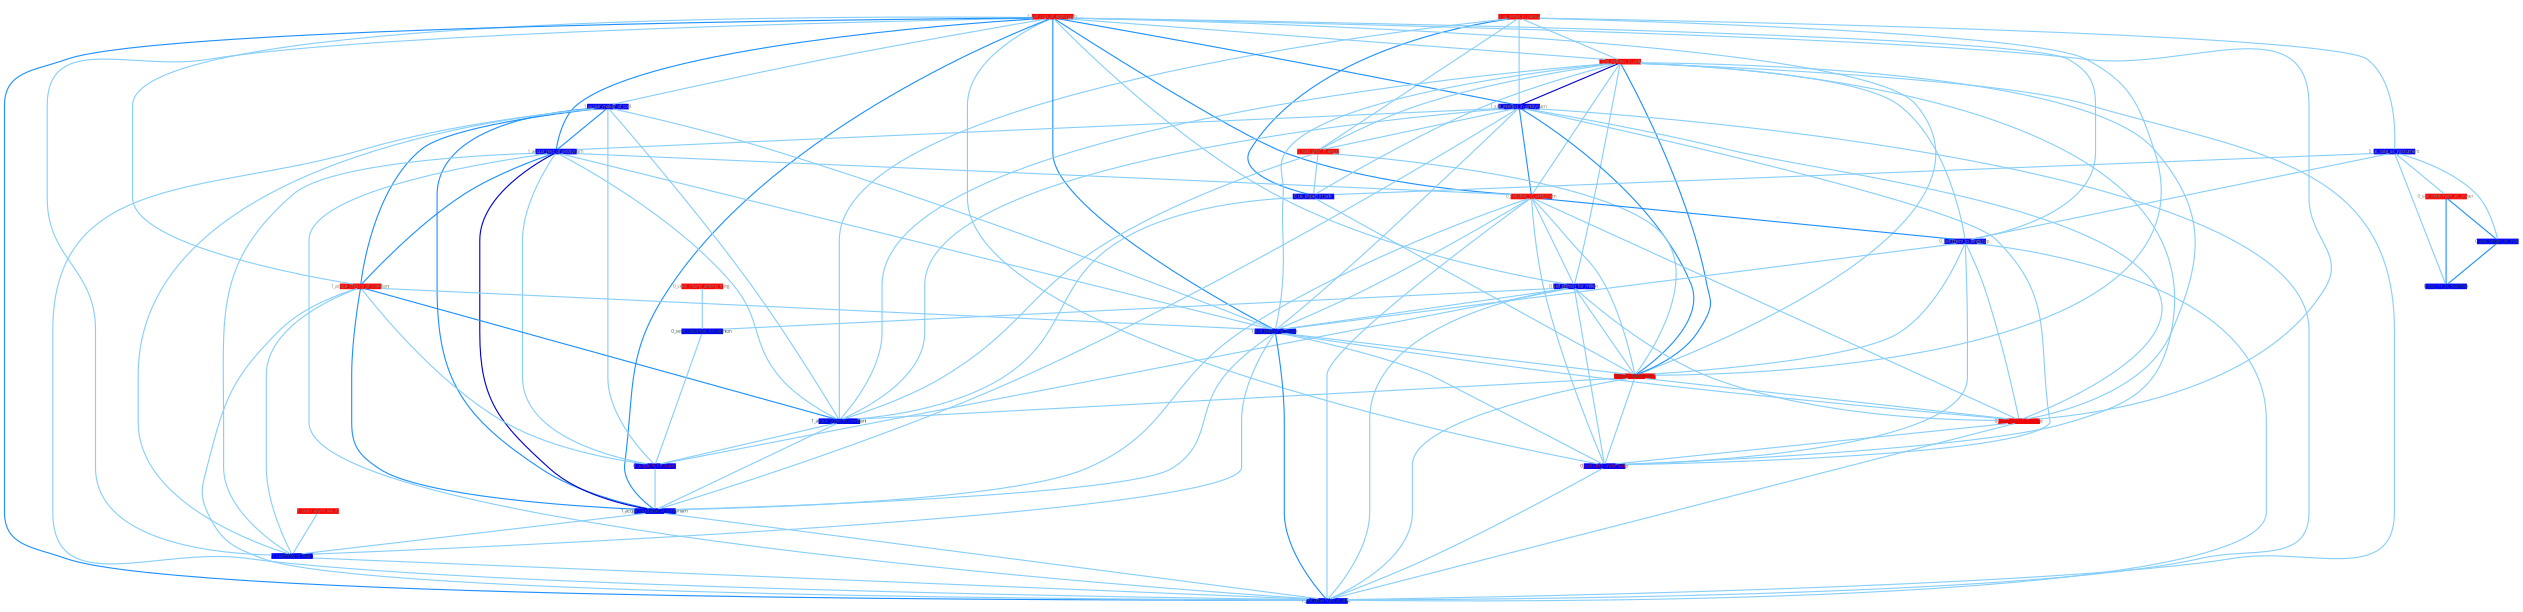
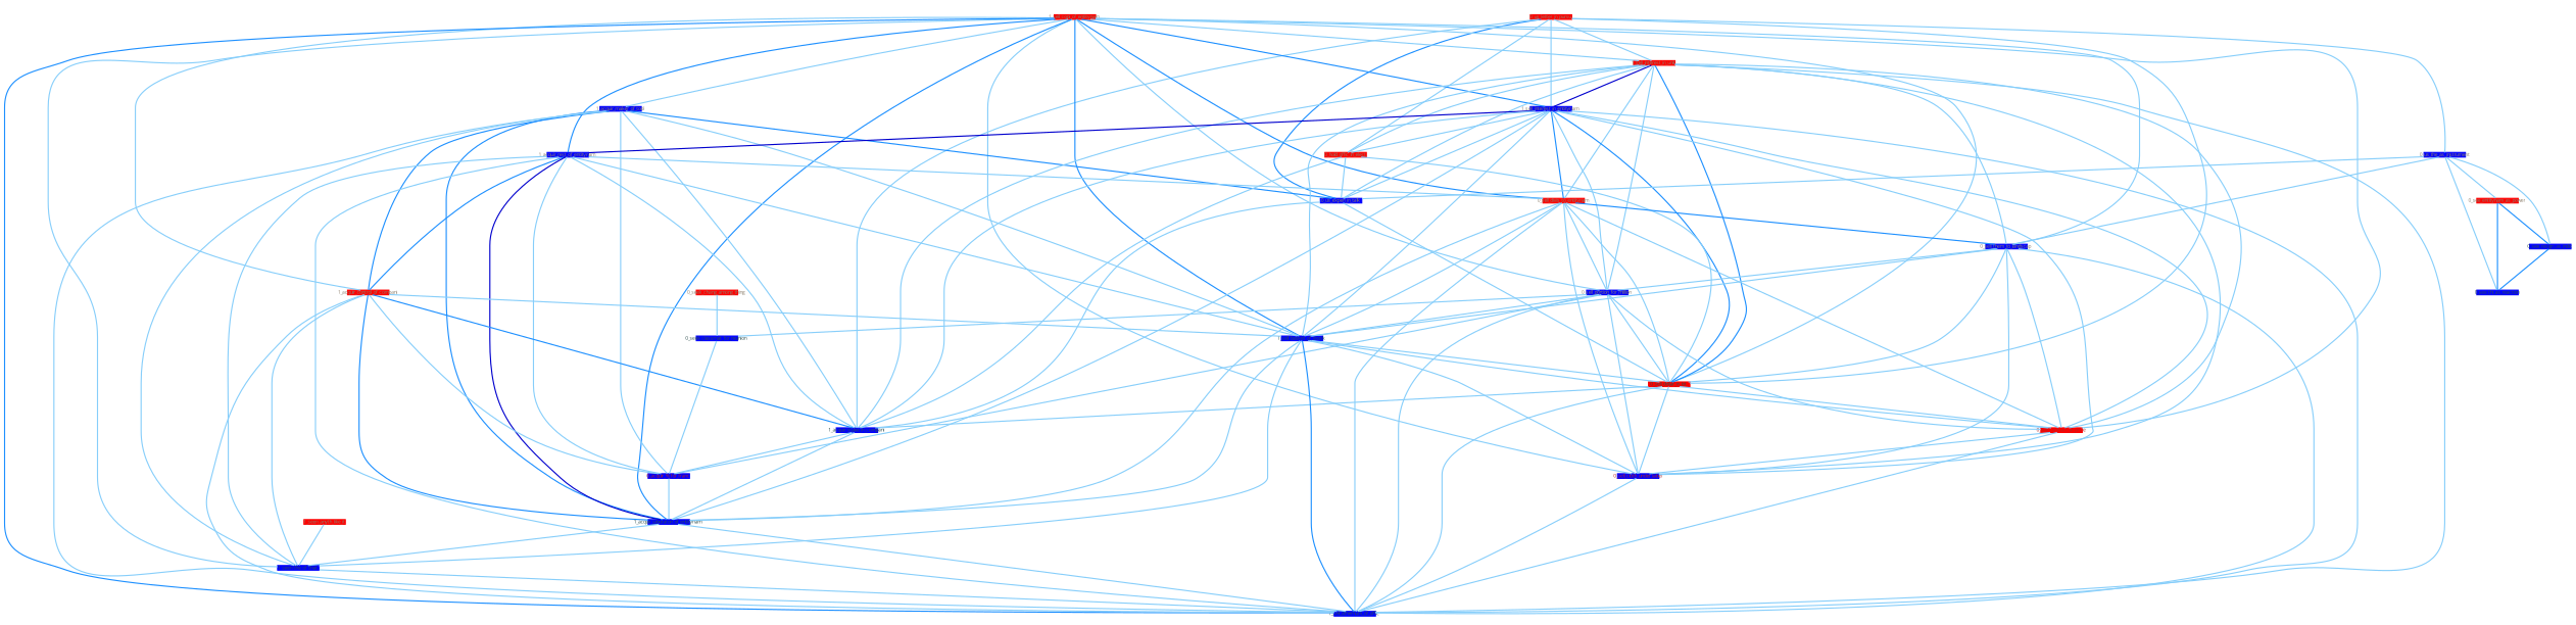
  graph {
    fontname="Open Sans"
    node [color=blue fixedsize=true fontcolor="#8b7d6b" fontname="Open Sans" fontsize=4 shape=polygon style=filled]
    edge [color="#87cefa" fontname="Open Sans" w=1]
    "0_us_letter_in_pursu " [color=red height=.06 width=.5]
    "0_seek_chang_among_thing " [color=red height=.06 width=.5]
    "1_sell_copi_of_entitynam " [color=red height=.06 width=.5]
    "1_acquir_maker_of_tool " [height=.06 width=.5]
    "1_sell_interest_in_unit " [color=red height=.06 width=.5]
    "1_sell_interest_in_entitynam " [height=.06 width=.5]
    "1_acquir_rest_of_entitynam " [height=.06 width=.5]
-   "0_us_rate_as_instrument " [height=.06 width=.5]
+   "0_us_rate_as_instrument " [height=.06 width=.5 label="0_us_the_as_instrument"]
    "0_hold_offic_in_elect " [color=red height=.06 width=.5]
    "1_acquir_control_of_compani " [color=red height=.06 width=.5]
    "0_sell_divis_to_entitynam " [color=red height=.06 width=.5]
    "1_seen_anyth_like_it " [color=red height=.06 width=.5]
    "0_us_experi_in_talk " [height=.06 width=.5]
    "0_sell_them_to_landscap " [height=.06 width=.5]
    "0_sell_portion_for_million " [height=.06 width=.5]
    "0_see_entitynam_as_power " [color=red height=.06 width=.5]
    "0_acquir_%_for_franc " [fontcolor="#b22222" height=.06 width=.5]
    "0_sell_contract_at_price " [color=red fontcolor="#b22222" height=.06 width=.5]
    "0_sell_cloth_under_label " [fontcolor="#b22222" height=.06 width=.5]
    "0_sell_dollar_in_lot " [color=red fontcolor="#2f4f4f" height=.06 width=.5]
    "1_acquir_stake_in_compani " [fontcolor="#2f4f4f" height=.06 width=.5]
    "0_seek_classmat_for_reunion " [fontcolor="#2f4f4f" height=.06 width=.5]
    "1_sell_basket_of_stock " [fontcolor="#2f4f4f" height=.06 width=.5]
    "1_acquir_laboratori_of_entitynam " [fontcolor="#2f4f4f" height=.06 width=.5]
    "1_seen_the_of_that " [fontcolor="#2f4f4f" height=.06 width=.5]
    "1_sell_othernum_of_offic " [fontcolor="#2f4f4f" height=.06 width=.5]
    "0_see_resign_as_indic " [fontcolor="#2f4f4f" height=.06 width=.5]
    "0_see_thi_as_reaction " [fontcolor="#2f4f4f" height=.06 width=.5]
    subgraph sub_1 {
      "0_us_letter_in_pursu "
      "0_seek_chang_among_thing "
      "1_sell_copi_of_entitynam "
      "1_acquir_maker_of_tool "
      "1_sell_interest_in_unit "
      "1_sell_interest_in_entitynam "
      "1_acquir_rest_of_entitynam "
      "0_us_rate_as_instrument "
      "0_hold_offic_in_elect "
      "1_acquir_control_of_compani "
      "0_sell_divis_to_entitynam "
      "1_seen_anyth_like_it "
      "0_us_experi_in_talk "
      "0_sell_them_to_landscap "
      "0_sell_portion_for_million "
      "0_see_entitynam_as_power "
    }
    subgraph sub_2 {
      "0_acquir_%_for_franc "
      "0_sell_contract_at_price "
      "0_sell_cloth_under_label "
    }
    "0_us_letter_in_pursu " -- "1_sell_interest_in_unit "
    "0_us_letter_in_pursu " -- "1_sell_interest_in_entitynam "
    "0_us_letter_in_pursu " -- "0_us_rate_as_instrument "
    "0_us_letter_in_pursu " -- "0_hold_offic_in_elect "
    "0_us_letter_in_pursu " -- "0_us_experi_in_talk " [color="#1e90ff" w=2]
    "0_us_letter_in_pursu " -- "0_sell_dollar_in_lot "
    "0_us_letter_in_pursu " -- "1_acquir_stake_in_compani "
    "0_seek_chang_among_thing " -- "0_seek_classmat_for_reunion "
    "1_sell_copi_of_entitynam " -- "1_acquir_maker_of_tool "
    "1_sell_copi_of_entitynam " -- "1_sell_interest_in_unit "
    "1_sell_copi_of_entitynam " -- "1_sell_interest_in_entitynam " [color="#1e90ff" w=2]
    "1_sell_copi_of_entitynam " -- "1_acquir_rest_of_entitynam " [color="#1e90ff" w=2]
    "1_sell_copi_of_entitynam " -- "1_acquir_control_of_compani "
    "1_sell_copi_of_entitynam " -- "0_sell_divis_to_entitynam " [color="#1e90ff" w=2]
    "1_sell_copi_of_entitynam " -- "0_sell_them_to_landscap "
    "1_sell_copi_of_entitynam " -- "0_sell_portion_for_million "
    "1_sell_copi_of_entitynam " -- "0_sell_contract_at_price "
    "1_sell_copi_of_entitynam " -- "0_sell_cloth_under_label "
    "1_sell_copi_of_entitynam " -- "0_sell_dollar_in_lot "
    "1_sell_copi_of_entitynam " -- "1_sell_basket_of_stock " [color="#1e90ff" w=2]
    "1_sell_copi_of_entitynam " -- "1_acquir_laboratori_of_entitynam " [color="#1e90ff" w=2]
    "1_sell_copi_of_entitynam " -- "1_seen_the_of_that "
    "1_sell_copi_of_entitynam " -- "1_sell_othernum_of_offic " [color="#1e90ff" w=2]
-   "1_acquir_maker_of_tool " -- "1_acquir_rest_of_entitynam " [color="#1e90ff" w=2]
+   "1_acquir_maker_of_tool " -- "0_us_experi_in_talk " [color="#1e90ff" w=2]
    "1_acquir_maker_of_tool " -- "1_acquir_control_of_compani " [color="#1e90ff" w=2]
    "1_acquir_maker_of_tool " -- "0_acquir_%_for_franc "
    "1_acquir_maker_of_tool " -- "1_acquir_stake_in_compani "
    "1_acquir_maker_of_tool " -- "1_sell_basket_of_stock "
    "1_acquir_maker_of_tool " -- "1_acquir_laboratori_of_entitynam " [color="#1e90ff" w=2]
    "1_acquir_maker_of_tool " -- "1_seen_the_of_that "
    "1_acquir_maker_of_tool " -- "1_sell_othernum_of_offic "
    "1_sell_interest_in_unit " -- "1_sell_interest_in_entitynam " [color="#0000cd" w=3]
    "1_sell_interest_in_unit " -- "0_hold_offic_in_elect "
    "1_sell_interest_in_unit " -- "0_sell_divis_to_entitynam "
    "1_sell_interest_in_unit " -- "0_us_experi_in_talk "
    "1_sell_interest_in_unit " -- "0_sell_them_to_landscap "
    "1_sell_interest_in_unit " -- "0_sell_portion_for_million "
    "1_sell_interest_in_unit " -- "0_sell_contract_at_price "
    "1_sell_interest_in_unit " -- "0_sell_cloth_under_label "
    "1_sell_interest_in_unit " -- "0_sell_dollar_in_lot " [color="#1e90ff" w=2]
    "1_sell_interest_in_unit " -- "1_acquir_stake_in_compani "
    "1_sell_interest_in_unit " -- "1_sell_basket_of_stock "
    "1_sell_interest_in_unit " -- "1_sell_othernum_of_offic "
-   "1_sell_interest_in_entitynam " -- "1_acquir_rest_of_entitynam "
+   "1_sell_interest_in_entitynam " -- "1_acquir_rest_of_entitynam " [color="#0000cd"]
    "1_sell_interest_in_entitynam " -- "0_hold_offic_in_elect "
    "1_sell_interest_in_entitynam " -- "0_sell_divis_to_entitynam " [color="#1e90ff" w=2]
+   "1_sell_interest_in_entitynam " -- "0_us_experi_in_talk "
+   "1_sell_interest_in_entitynam " -- "0_sell_portion_for_million "
    "1_sell_interest_in_entitynam " -- "0_sell_contract_at_price "
    "1_sell_interest_in_entitynam " -- "0_sell_cloth_under_label "
    "1_sell_interest_in_entitynam " -- "0_sell_dollar_in_lot " [color="#1e90ff" w=2]
    "1_sell_interest_in_entitynam " -- "1_acquir_stake_in_compani "
    "1_sell_interest_in_entitynam " -- "1_sell_basket_of_stock "
    "1_sell_interest_in_entitynam " -- "1_acquir_laboratori_of_entitynam "
    "1_sell_interest_in_entitynam " -- "1_sell_othernum_of_offic "
    "1_acquir_rest_of_entitynam " -- "1_acquir_control_of_compani " [color="#1e90ff" w=2]
    "1_acquir_rest_of_entitynam " -- "0_sell_divis_to_entitynam "
    "1_acquir_rest_of_entitynam " -- "0_acquir_%_for_franc "
    "1_acquir_rest_of_entitynam " -- "1_acquir_stake_in_compani "
    "1_acquir_rest_of_entitynam " -- "1_sell_basket_of_stock "
    "1_acquir_rest_of_entitynam " -- "1_acquir_laboratori_of_entitynam " [color="#0000cd" w=3]
    "1_acquir_rest_of_entitynam " -- "1_seen_the_of_that "
    "1_acquir_rest_of_entitynam " -- "1_sell_othernum_of_offic "
    "0_us_rate_as_instrument " -- "0_us_experi_in_talk "
    "0_us_rate_as_instrument " -- "0_sell_them_to_landscap "
    "0_us_rate_as_instrument " -- "0_see_entitynam_as_power "
    "0_us_rate_as_instrument " -- "0_see_resign_as_indic "
    "0_us_rate_as_instrument " -- "0_see_thi_as_reaction "
    "0_hold_offic_in_elect " -- "0_us_experi_in_talk "
    "0_hold_offic_in_elect " -- "0_sell_dollar_in_lot "
    "0_hold_offic_in_elect " -- "1_acquir_stake_in_compani "
    "1_acquir_control_of_compani " -- "0_acquir_%_for_franc "
    "1_acquir_control_of_compani " -- "1_acquir_stake_in_compani " [color="#1e90ff" w=2]
    "1_acquir_control_of_compani " -- "1_sell_basket_of_stock "
    "1_acquir_control_of_compani " -- "1_acquir_laboratori_of_entitynam " [color="#1e90ff" w=2]
    "1_acquir_control_of_compani " -- "1_seen_the_of_that "
    "1_acquir_control_of_compani " -- "1_sell_othernum_of_offic "
    "0_sell_divis_to_entitynam " -- "0_sell_them_to_landscap " [color="#1e90ff" w=2]
    "0_sell_divis_to_entitynam " -- "0_sell_portion_for_million "
    "0_sell_divis_to_entitynam " -- "0_sell_contract_at_price "
    "0_sell_divis_to_entitynam " -- "0_sell_cloth_under_label "
    "0_sell_divis_to_entitynam " -- "0_sell_dollar_in_lot "
    "0_sell_divis_to_entitynam " -- "1_sell_basket_of_stock "
    "0_sell_divis_to_entitynam " -- "1_acquir_laboratori_of_entitynam "
    "0_sell_divis_to_entitynam " -- "1_sell_othernum_of_offic "
    "1_seen_anyth_like_it " -- "1_seen_the_of_that "
    "0_us_experi_in_talk " -- "0_sell_dollar_in_lot "
    "0_us_experi_in_talk " -- "1_acquir_stake_in_compani "
+   "0_sell_them_to_landscap " -- "0_sell_portion_for_million "
    "0_sell_them_to_landscap " -- "0_sell_contract_at_price "
    "0_sell_them_to_landscap " -- "0_sell_cloth_under_label "
    "0_sell_them_to_landscap " -- "0_sell_dollar_in_lot "
    "0_sell_them_to_landscap " -- "1_sell_basket_of_stock "
    "0_sell_them_to_landscap " -- "1_sell_othernum_of_offic "
    "0_sell_portion_for_million " -- "0_acquir_%_for_franc "
    "0_sell_portion_for_million " -- "0_sell_contract_at_price "
    "0_sell_portion_for_million " -- "0_sell_cloth_under_label "
    "0_sell_portion_for_million " -- "0_sell_dollar_in_lot "
    "0_sell_portion_for_million " -- "0_seek_classmat_for_reunion "
    "0_sell_portion_for_million " -- "1_sell_basket_of_stock "
    "0_sell_portion_for_million " -- "1_sell_othernum_of_offic "
    "0_see_entitynam_as_power " -- "0_see_resign_as_indic " [color="#1e90ff" w=2]
    "0_see_entitynam_as_power " -- "0_see_thi_as_reaction " [color="#1e90ff" w=2]
    "0_acquir_%_for_franc " -- "1_acquir_laboratori_of_entitynam "
    "0_sell_contract_at_price " -- "0_sell_cloth_under_label "
    "0_sell_contract_at_price " -- "1_sell_othernum_of_offic "
    "0_sell_cloth_under_label " -- "1_sell_othernum_of_offic "
    "0_sell_dollar_in_lot " -- "0_sell_contract_at_price "
    "0_sell_dollar_in_lot " -- "0_sell_cloth_under_label "
    "0_sell_dollar_in_lot " -- "1_acquir_stake_in_compani "
    "0_sell_dollar_in_lot " -- "1_sell_othernum_of_offic "
    "1_acquir_stake_in_compani " -- "0_acquir_%_for_franc "
    "1_acquir_stake_in_compani " -- "1_acquir_laboratori_of_entitynam "
    "0_seek_classmat_for_reunion " -- "0_acquir_%_for_franc "
    "1_sell_basket_of_stock " -- "0_sell_contract_at_price "
    "1_sell_basket_of_stock " -- "0_sell_cloth_under_label "
    "1_sell_basket_of_stock " -- "0_sell_dollar_in_lot "
    "1_sell_basket_of_stock " -- "1_acquir_laboratori_of_entitynam "
    "1_sell_basket_of_stock " -- "1_seen_the_of_that "
    "1_sell_basket_of_stock " -- "1_sell_othernum_of_offic " [color="#1e90ff" w=2]
    "1_acquir_laboratori_of_entitynam " -- "1_seen_the_of_that "
    "1_acquir_laboratori_of_entitynam " -- "1_sell_othernum_of_offic "
    "1_seen_the_of_that " -- "1_sell_othernum_of_offic "
    "0_see_resign_as_indic " -- "0_see_thi_as_reaction " [color="#1e90ff" w=2]
  }
